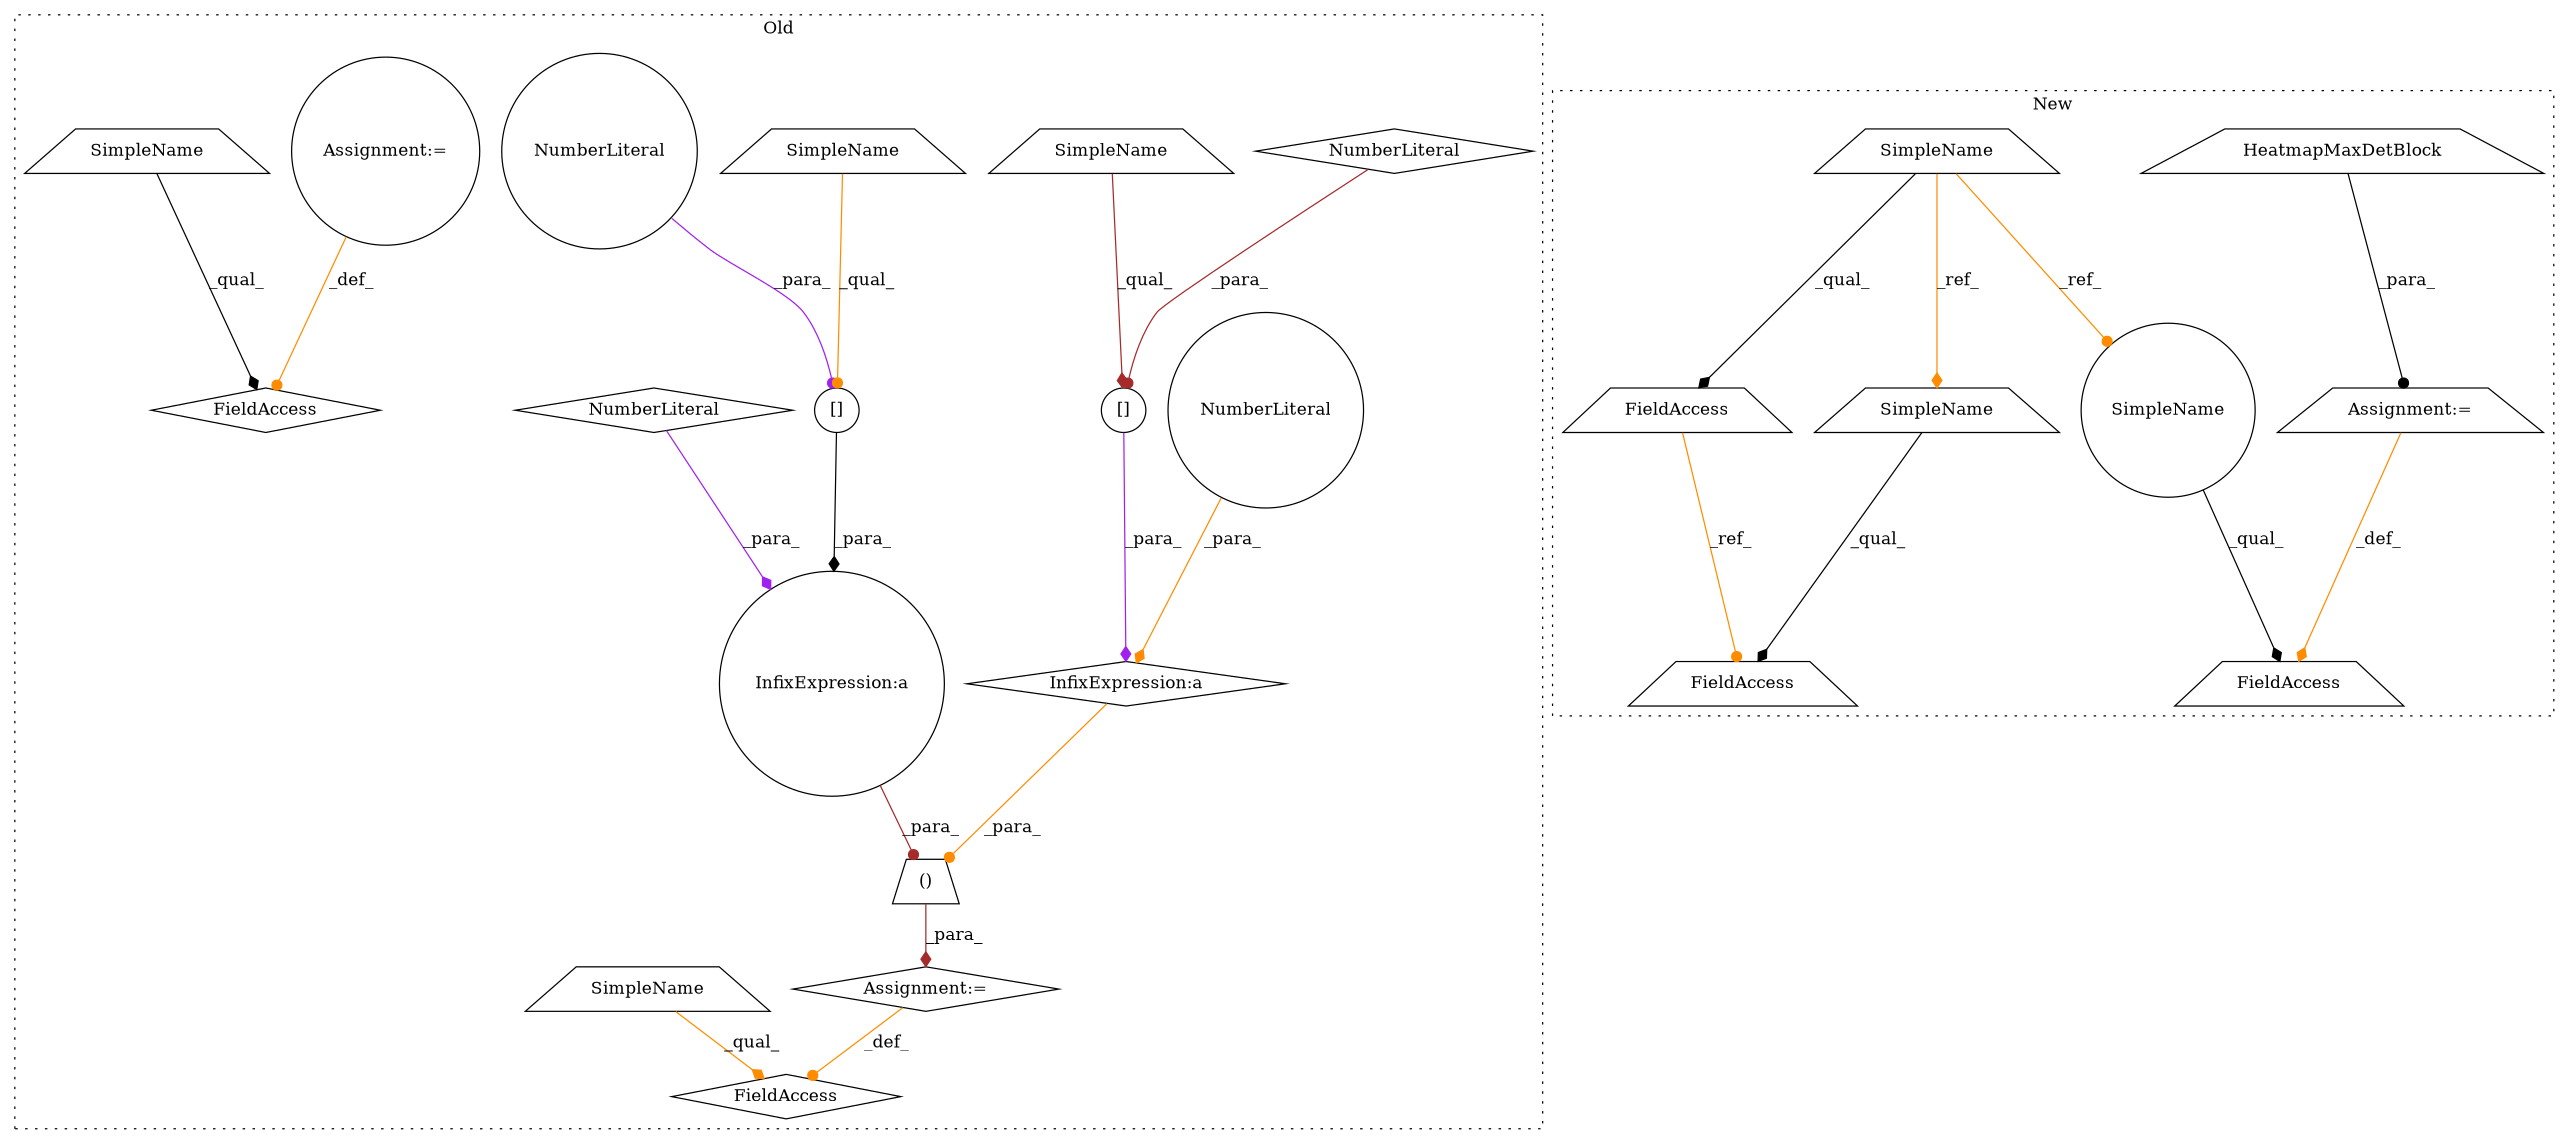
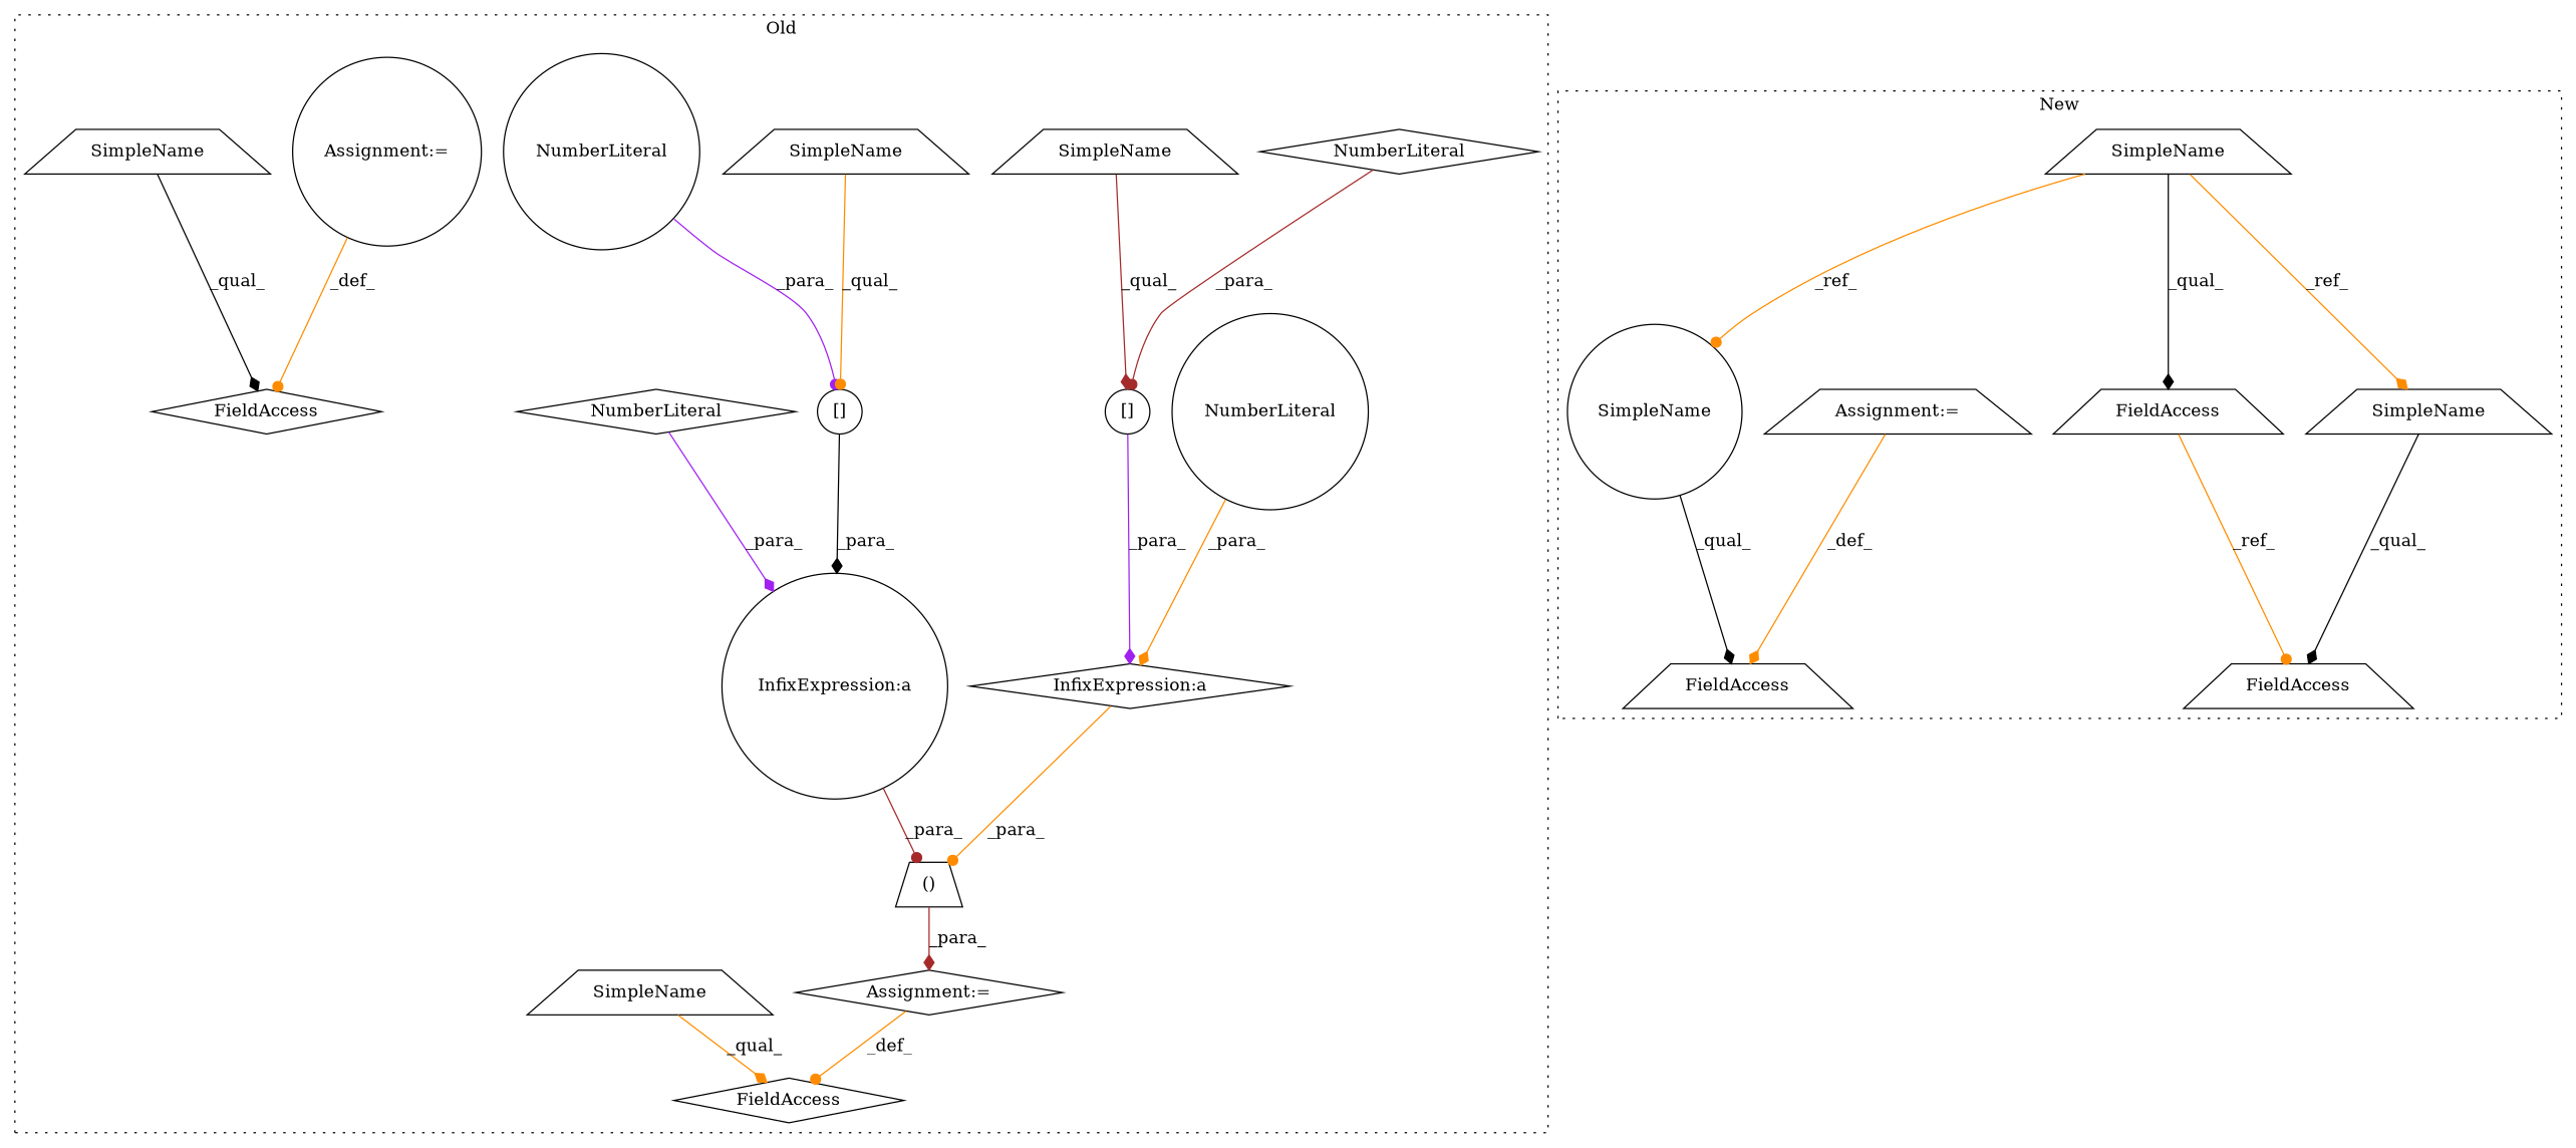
  digraph {
    node [a=42 l=1 s=2089 shape=trapezium]
    edge [color=darkorange arrowhead=diamond]
    n1 [a=2 l="8,1" label="[]" s="2109,2118" shape=circle]
    n2 [a=27 l=3 label="InfixExpression:a" s=2119 shape=diamond]
    n3 [a=106 l=45 label="()" s=2108]
    n4 [a=27 l=3 label="InfixExpression:a" s=2148 shape=circle]
    n5 [a=34 label=NumberLiteral s=2117 shape=diamond]
    n6 [a=2 l="8,1" label="[]" s="2138,2147" shape=circle]
    n7 [a=34 label=NumberLiteral s=2146 shape=circle]
    n8 [a=34 label=NumberLiteral s=2122 shape=circle]
    n9 [a=34 label=NumberLiteral s=2151 shape=diamond]
    n10 [a=22 l=13 label=FieldAccess shape=diamond]
    n11 [a=22 l=16 label=FieldAccess s=2631 shape=diamond]
    n12 [a=7 label="Assignment:=" s=2647 shape=circle]
    n13 [a=7 l=6 label="Assignment:=" s=2102 shape=diamond]
    n14 [l=7 label=SimpleName s=2109]
    n15 [l=7 label=SimpleName s=2138]
    n16 [l=4 label=SimpleName s=2631]
    n17 [l=4 label=SimpleName]
-   n18 [a=32 l=20 label=HeatmapMaxDetBlock s=4714]
    n19 [a=22 l=20 label=FieldAccess s=4693]
    n20 [l=4 label=SimpleName s=3827]
    n21 [a=22 l=12 label=FieldAccess s=4249]
    n22 [a=22 l=12 label=FieldAccess s=4614]
    n23 [a=7 label="Assignment:=" s=4713]
    n24 [l=4 label=SimpleName s=4693 shape=circle]
    n25 [l=4 label=SimpleName s=4614]
    subgraph cluster_1 {
      label=Old
      style=dotted
      n1
      n2
      n3
      n4
      n5
      n6
      n7
      n8
      n9
      n10
      n11
      n12
      n13
      n14
      n15
      n16
      n17
    }
    subgraph cluster_2 {
      label=New
      style=dotted
-     n18
      n19
      n20
      n21
      n22
      n23
      n24
      n25
    }
    n1 -> n2 [label=_para_ color=purple]
    n2 -> n3 [label=_para_ arrowhead=dot]
    n3 -> n13 [label=_para_ color=brown]
    n4 -> n3 [label=_para_ color=brown arrowhead=dot]
    n5 -> n1 [label=_para_ color=brown arrowhead=dot]
    n6 -> n4 [label=_para_ color=black]
    n7 -> n6 [label=_para_ color=purple arrowhead=dot]
    n8 -> n2 [label=_para_]
    n9 -> n4 [label=_para_ color=purple]
    n12 -> n11 [label=_def_ arrowhead=dot]
    n13 -> n10 [label=_def_ arrowhead=dot]
    n14 -> n1 [label=_qual_ color=brown]
    n15 -> n6 [label=_qual_ arrowhead=dot]
    n16 -> n11 [label=_qual_ color=black]
    n17 -> n10 [label=_qual_]
-   n18 -> n23 [label=_para_ color=black arrowhead=dot]
    n20 -> n21 [label=_qual_ color=black]
    n20 -> n24 [label=_ref_ arrowhead=dot]
    n20 -> n25 [label=_ref_]
    n21 -> n22 [label=_ref_ arrowhead=dot]
    n23 -> n19 [label=_def_]
    n24 -> n19 [label=_qual_ color=black]
    n25 -> n22 [label=_qual_ color=black]
  }
